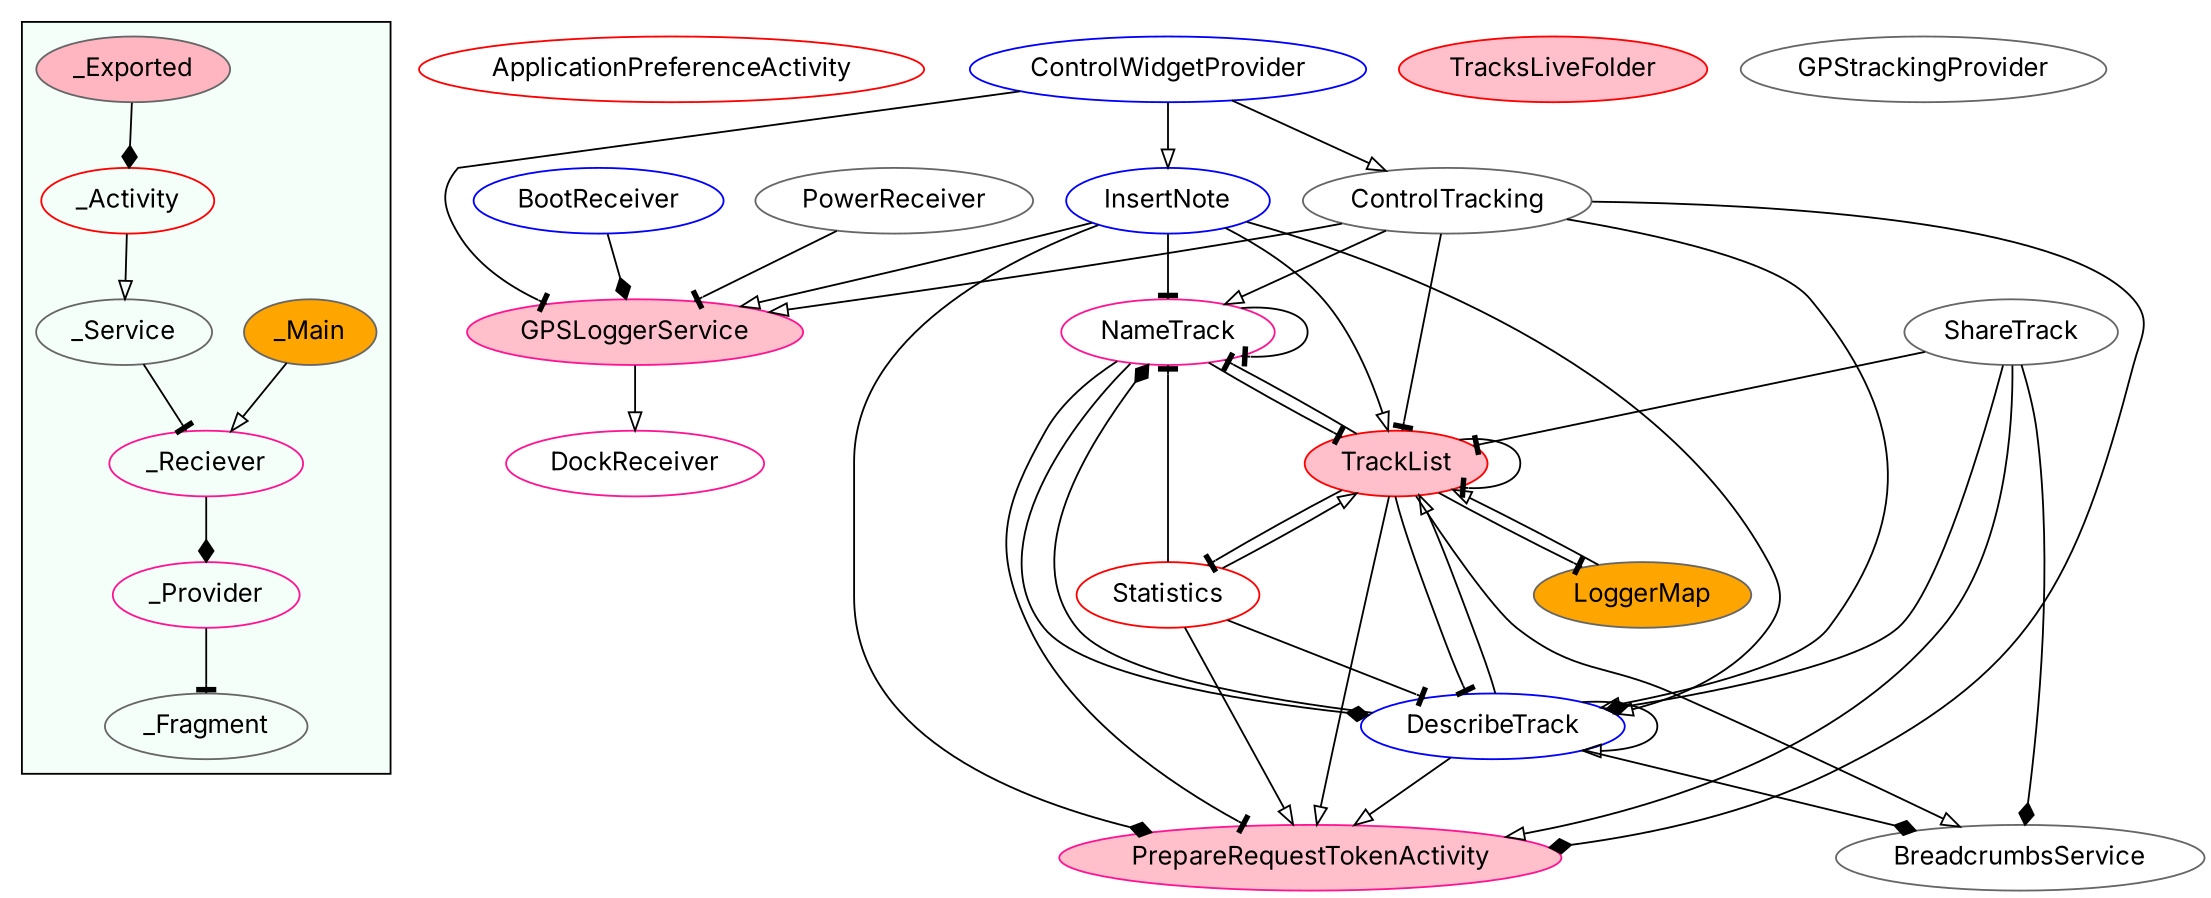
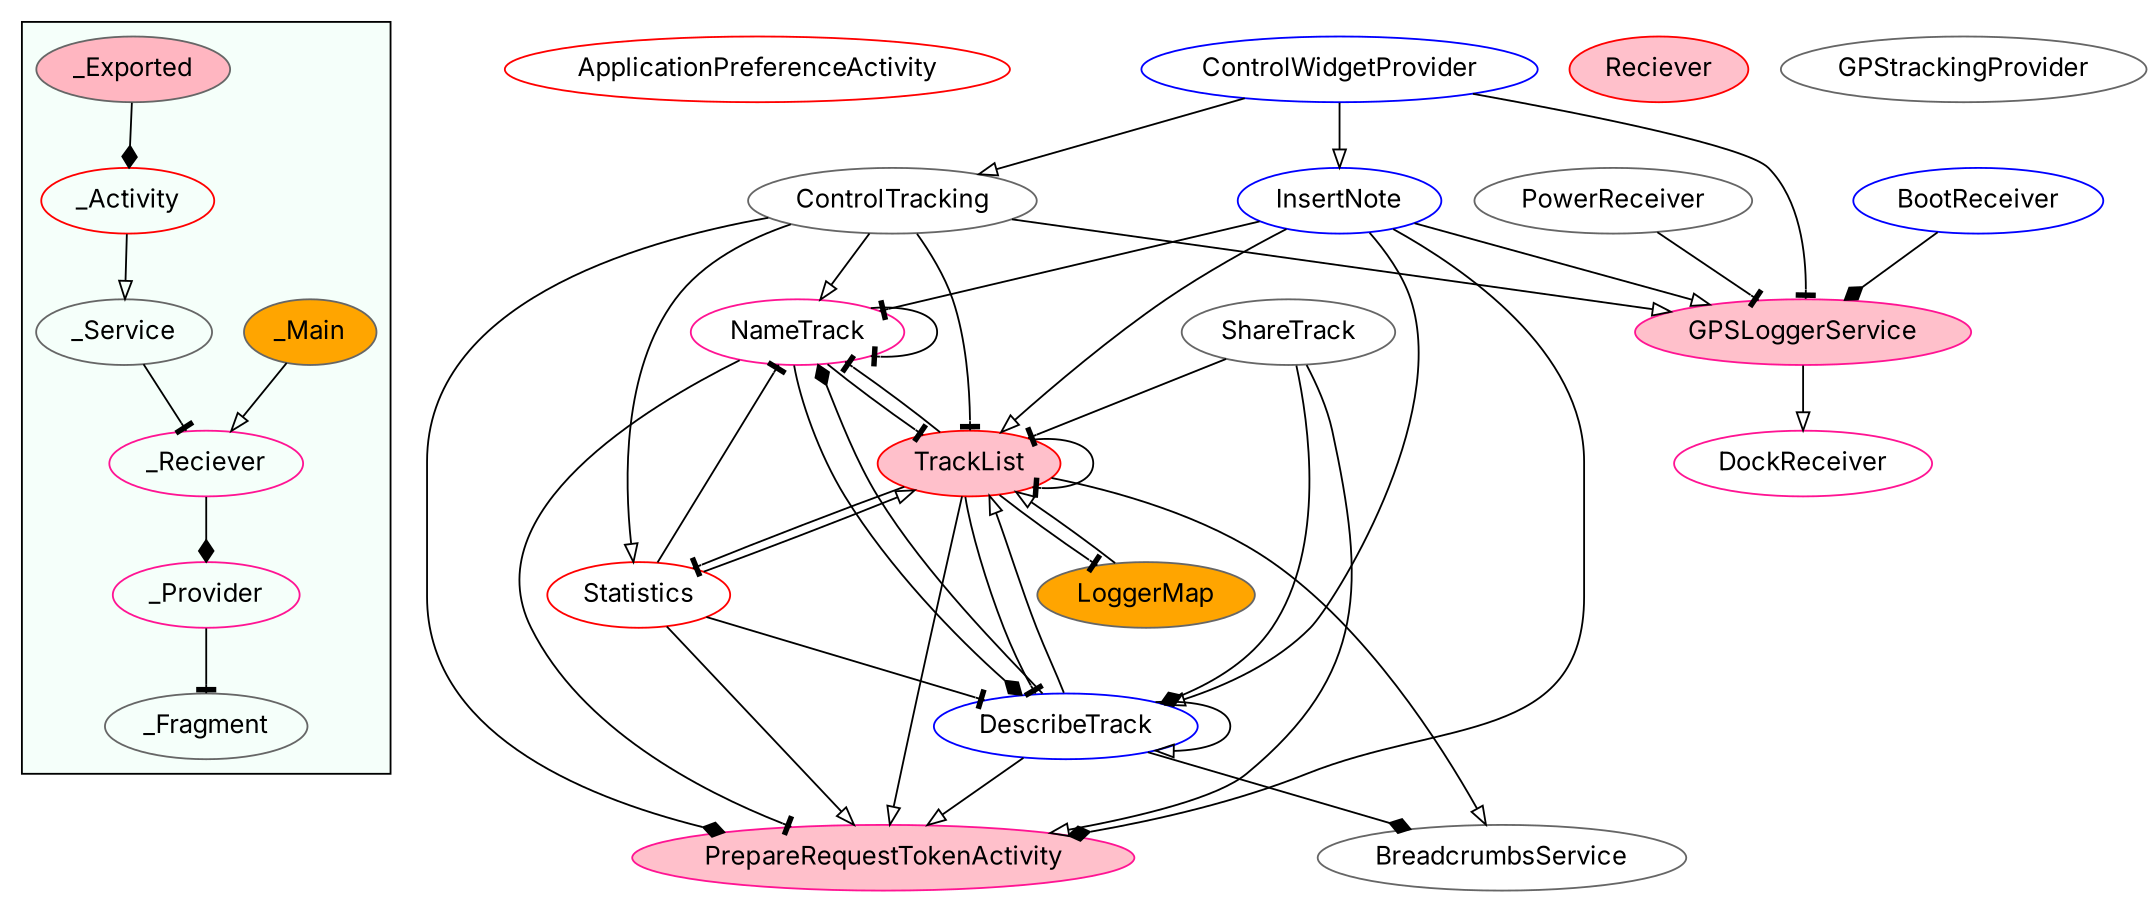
  digraph {
    fontname=Inter
    node [color=gray40 fontname=Inter]
    edge [arrowhead=onormal fontname=Inter]
    _Activity [color=red]
    _Service
    _Reciever [color=deeppink]
    _Provider [color=deeppink]
    _Fragment
    _Main [fillcolor=orange style=filled]
    _Exported [fillcolor=lightpink style=filled]
    ApplicationPreferenceActivity [color=red]
    NameTrack [color=deeppink]
    TrackList [color=red fillcolor=pink style=filled]
    PrepareRequestTokenActivity [color=deeppink fillcolor=pink style=filled]
    DescribeTrack [color=blue]
    LoggerMap [fillcolor=orange style=filled]
    Statistics [color=red]
    BreadcrumbsService
    InsertNote [color=blue]
    GPSLoggerService [color=deeppink fillcolor=pink style=filled]
    DockReceiver [color=deeppink]
    ShareTrack
    ControlTracking
-   TracksLiveFolder [color=red fillcolor=pink style=filled]
+   TracksLiveFolder [color=red fillcolor=pink style=filled label=Reciever]
    PowerReceiver
    ControlWidgetProvider [color=blue]
    BootReceiver [color=blue]
    GPStrackingProvider
    subgraph cluster_1 {
      bgcolor=mintcream
      _Activity
      _Service
      _Reciever
      _Provider
      _Fragment
      _Main
      _Exported
    }
    _Activity -> _Service
    _Service -> _Reciever [arrowhead=tee]
    _Reciever -> _Provider [arrowhead=diamond]
    _Provider -> _Fragment [arrowhead=tee]
    _Main -> _Reciever
    _Exported -> _Activity [arrowhead=diamond]
    NameTrack -> NameTrack [arrowhead=tee]
    NameTrack -> TrackList [arrowhead=tee]
    NameTrack -> PrepareRequestTokenActivity [arrowhead=tee]
    NameTrack -> DescribeTrack [arrowhead=diamond]
    TrackList -> NameTrack [arrowhead=tee]
    TrackList -> TrackList [arrowhead=tee]
    TrackList -> PrepareRequestTokenActivity
    TrackList -> DescribeTrack [arrowhead=tee]
    TrackList -> LoggerMap [arrowhead=tee]
    TrackList -> Statistics [arrowhead=tee]
    TrackList -> BreadcrumbsService
    DescribeTrack -> NameTrack [arrowhead=diamond]
    DescribeTrack -> TrackList
    DescribeTrack -> PrepareRequestTokenActivity
    DescribeTrack -> DescribeTrack
    DescribeTrack -> BreadcrumbsService [arrowhead=diamond]
    LoggerMap -> TrackList
    Statistics -> NameTrack [arrowhead=tee]
    Statistics -> TrackList
    Statistics -> PrepareRequestTokenActivity
    Statistics -> DescribeTrack [arrowhead=tee]
    InsertNote -> NameTrack [arrowhead=tee]
    InsertNote -> TrackList
    InsertNote -> PrepareRequestTokenActivity [arrowhead=diamond]
    InsertNote -> DescribeTrack
    InsertNote -> GPSLoggerService
    GPSLoggerService -> DockReceiver
    ShareTrack -> TrackList [arrowhead=tee]
    ShareTrack -> PrepareRequestTokenActivity
    ShareTrack -> DescribeTrack [arrowhead=diamond]
-   ShareTrack -> BreadcrumbsService [arrowhead=diamond]
    ControlTracking -> NameTrack
    ControlTracking -> TrackList [arrowhead=tee]
    ControlTracking -> PrepareRequestTokenActivity [arrowhead=diamond]
-   ControlTracking -> DescribeTrack
+   ControlTracking -> Statistics
    ControlTracking -> GPSLoggerService
    PowerReceiver -> GPSLoggerService [arrowhead=tee]
    ControlWidgetProvider -> InsertNote
    ControlWidgetProvider -> GPSLoggerService [arrowhead=tee]
    ControlWidgetProvider -> ControlTracking
    BootReceiver -> GPSLoggerService [arrowhead=diamond]
  }
